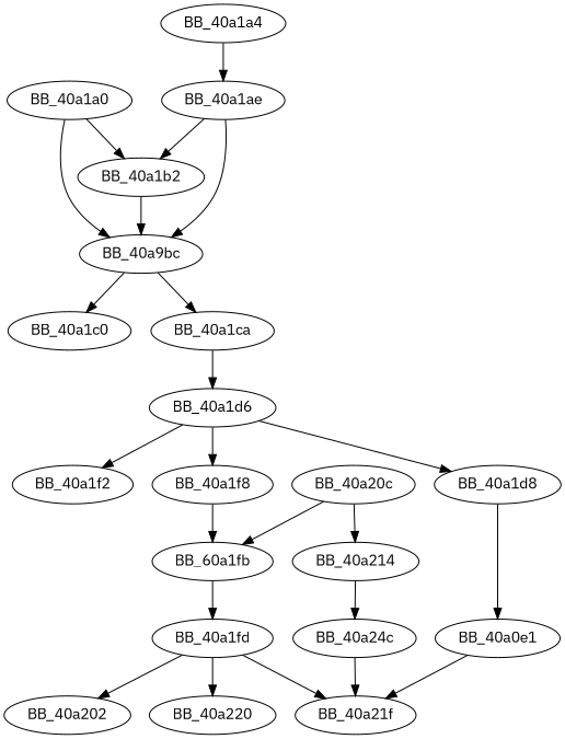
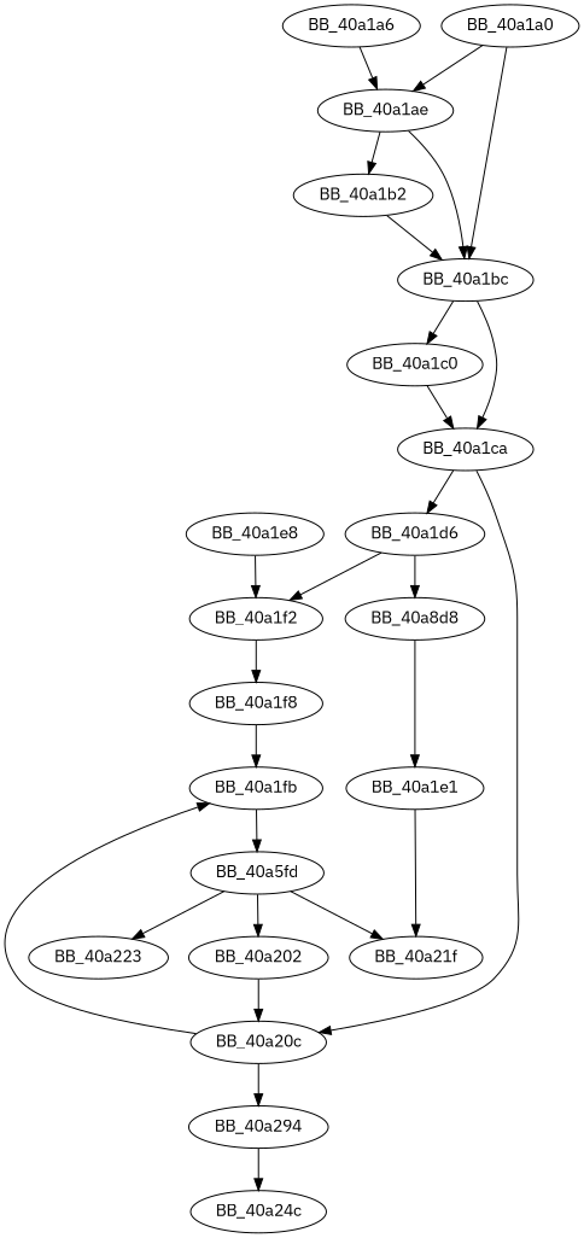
  digraph {
    fontname="IBM Plex Sans"
    node [fontname="IBM Plex Sans"]
    edge [fontname="IBM Plex Sans"]
    BB_40a1a0
    BB_40a1ae
-   BB_40a1bc [label=BB_40a9bc]
-   BB_40a1a4
+   BB_40a1bc
+   BB_40a1a4 [label=BB_40a1a6]
    BB_40a1b2
    BB_40a1c0
    BB_40a1ca
    n8 [label=BB_40a1d6]
    BB_40a20c
-   BB_40a1d8
+   BB_40a1d8 [label=BB_40a8d8]
    BB_40a1f2
-   BB_40a1fb [label=BB_60a1fb]
-   BB_40a214
-   BB_40a1e1 [label=BB_40a0e1]
+   BB_40a1fb
+   BB_40a214 [label=BB_40a294]
+   BB_40a1e1
    BB_40a1f8
-   BB_40a1fd
+   BB_40a1fd [label=BB_40a5fd]
    n17 [label=BB_40a24c]
    BB_40a21f
+   BB_40a1e8
    BB_40a202
-   BB_40a223 [label=BB_40a220]
-   BB_40a1a0 -> BB_40a1b2
+   BB_40a223
+   BB_40a1a0 -> BB_40a1ae
    BB_40a1a0 -> BB_40a1bc
    BB_40a1ae -> BB_40a1bc
    BB_40a1ae -> BB_40a1b2
    BB_40a1bc -> BB_40a1c0
    BB_40a1bc -> BB_40a1ca
    BB_40a1a4 -> BB_40a1ae
    BB_40a1b2 -> BB_40a1bc
+   BB_40a1c0 -> BB_40a1ca
    BB_40a1ca -> n8
+   BB_40a1ca -> BB_40a20c
    n8 -> BB_40a1d8
    n8 -> BB_40a1f2
    BB_40a20c -> BB_40a1fb
    BB_40a20c -> BB_40a214
    BB_40a1d8 -> BB_40a1e1
-   n8 -> BB_40a1f8
+   BB_40a1f2 -> BB_40a1f8
    BB_40a1fb -> BB_40a1fd
    BB_40a214 -> n17
    BB_40a1e1 -> BB_40a21f
    BB_40a1f8 -> BB_40a1fb
    BB_40a1fd -> BB_40a21f
    BB_40a1fd -> BB_40a202
    BB_40a1fd -> BB_40a223
-   n17 -> BB_40a21f
+   BB_40a1e8 -> BB_40a1f2
+   BB_40a202 -> BB_40a20c
  }
